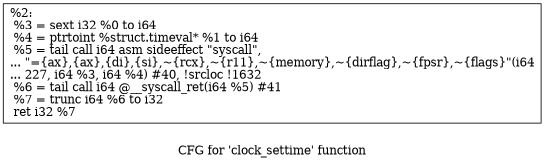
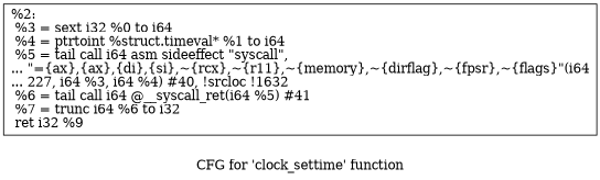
  digraph {
    label="CFG for 'clock_settime' function"
    rankdir=LR
-   n1 [label="{%2:\l  %3 = sext i32 %0 to i64\l  %4 = ptrtoint %struct.timeval* %1 to i64\l  %5 = tail call i64 asm sideeffect \"syscall\",\l... \"=\{ax\},\{ax\},\{di\},\{si\},~\{rcx\},~\{r11\},~\{memory\},~\{dirflag\},~\{fpsr\},~\{flags\}\"(i64\l... 227, i64 %3, i64 %4) #40, !srcloc !1632\l  %6 = tail call i64 @__syscall_ret(i64 %5) #41\l  %7 = trunc i64 %6 to i32\l  ret i32 %7\l}" shape=record]
+   n1 [label="{%2:\l  %3 = sext i32 %0 to i64\l  %4 = ptrtoint %struct.timeval* %1 to i64\l  %5 = tail call i64 asm sideeffect \"syscall\",\l... \"=\{ax\},\{ax\},\{di\},\{si\},~\{rcx\},~\{r11\},~\{memory\},~\{dirflag\},~\{fpsr\},~\{flags\}\"(i64\l... 227, i64 %3, i64 %4) #40, !srcloc !1632\l  %6 = tail call i64 @__syscall_ret(i64 %5) #41\l  %7 = trunc i64 %6 to i32\l  ret i32 %9\l}" shape=record]
  }
